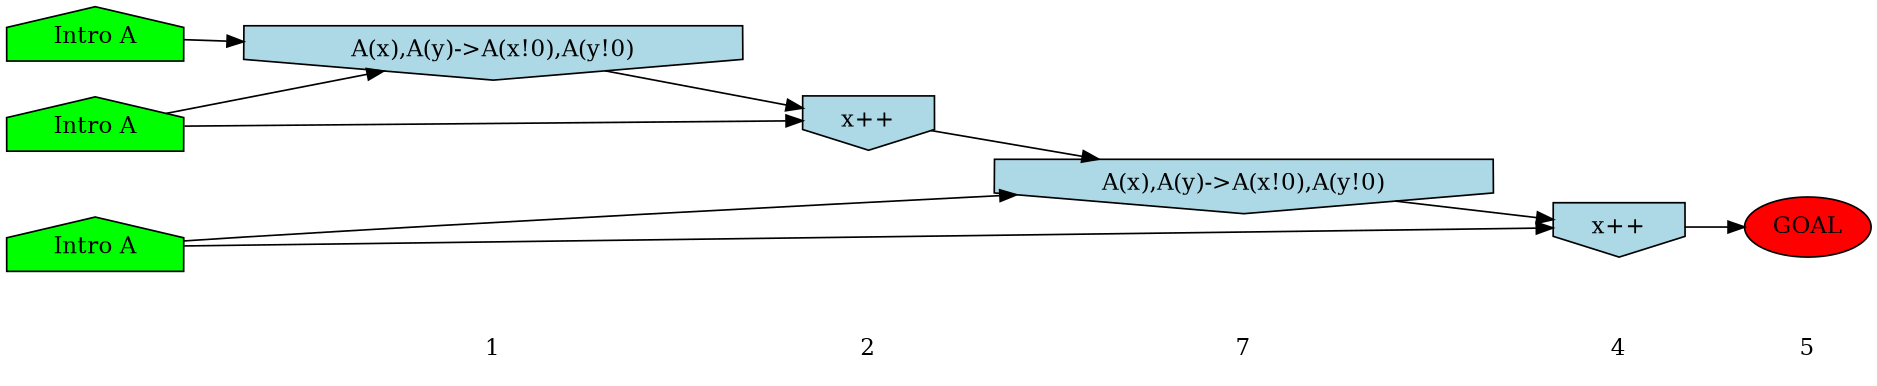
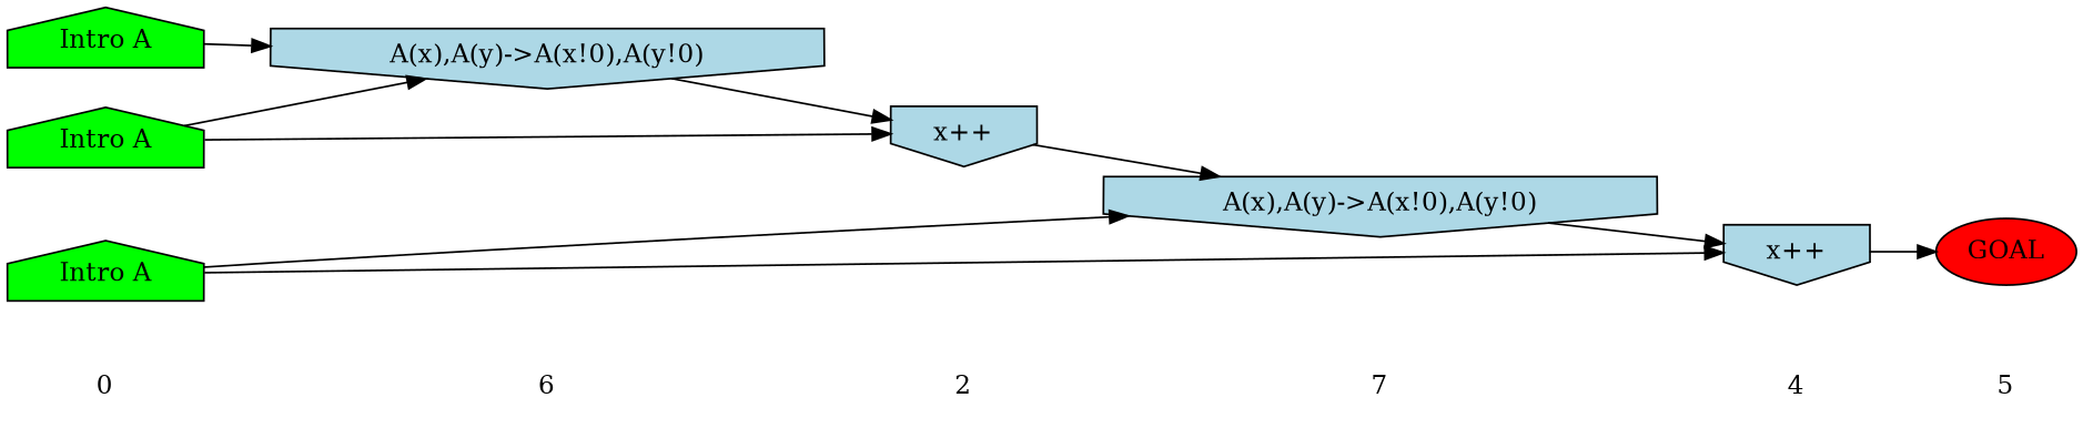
  digraph {
    rankdir=LR
    ranksep=.5
    node [shape=plaintext style=filled]
+   0 [style=""]
    n2 [fillcolor=green label="Intro A" shape=house]
    n3 [fillcolor=green label="Intro A" shape=house]
    n4 [fillcolor=green label="Intro A" shape=house]
-   1 [style=""]
+   1 [label=6 style=""]
    n6 [fillcolor=lightblue label="A(x),A(y)->A(x!0),A(y!0)" shape=invhouse]
    2 [style=""]
    n8 [fillcolor=lightblue label="x++" shape=invhouse]
    n9 [label=7 style=""]
    n10 [fillcolor=lightblue label="A(x),A(y)->A(x!0),A(y!0)" shape=invhouse]
    4 [style=""]
    n12 [fillcolor=lightblue label="x++" shape=invhouse]
    5 [style=""]
    n14 [fillcolor=red label=GOAL shape=""]
    subgraph sub_1 {
      rank=same
+     0
      n2
      n3
      n4
    }
    subgraph sub_2 {
      rank=same
      1
      n6
    }
    subgraph sub_3 {
      rank=same
      2
      n8
    }
    subgraph sub_4 {
      rank=same
      n9
      n10
    }
    subgraph sub_5 {
      rank=same
      4
      n12
    }
    subgraph sub_6 {
      rank=same
      5
      n14
    }
+   0 -> 1 [style=invis]
    n2 -> n10
    n2 -> n12
    n3 -> n6
    n4 -> n6
    n4 -> n8
    1 -> 2 [style=invis]
    n6 -> n8
    2 -> n9 [style=invis]
    n8 -> n10
    n9 -> 4 [style=invis]
    n10 -> n12
    4 -> 5 [style=invis]
    n12 -> n14
  }
